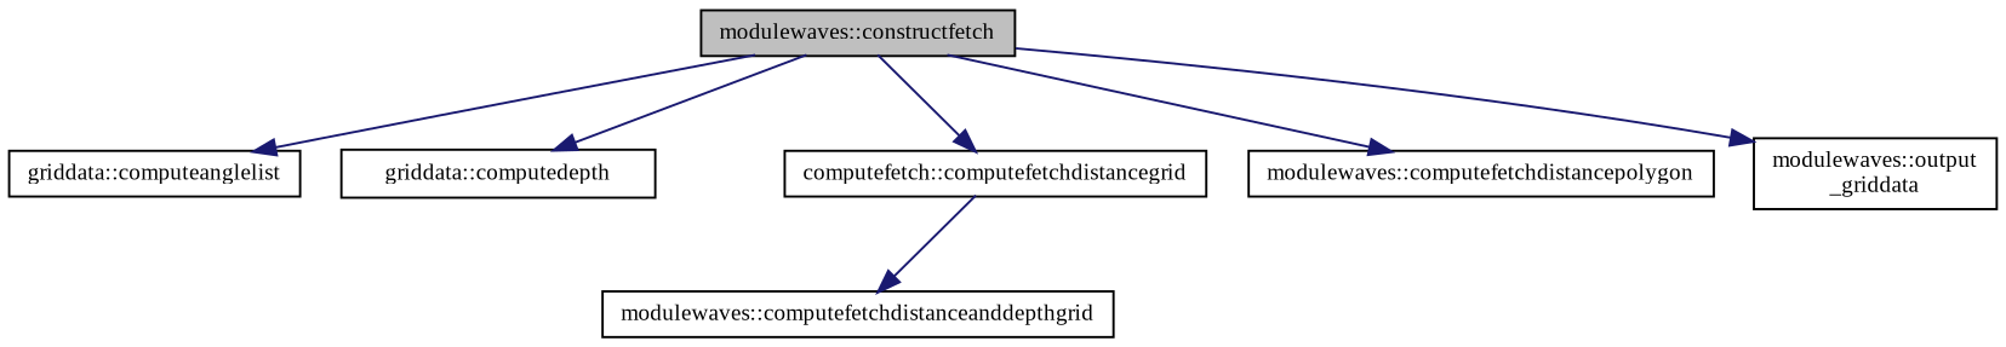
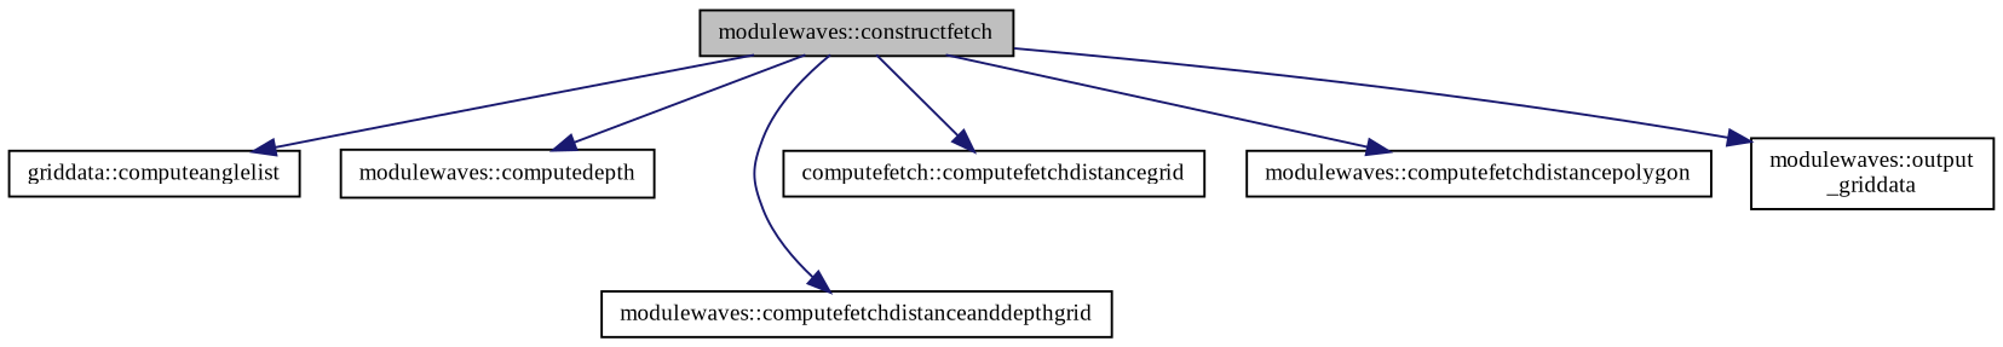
  digraph {
    fontname="Liberation Serif"
    rankdir=TB
    node [color=black fillcolor=white fontname="Liberation Serif" fontsize=10 shape=record style=filled]
    edge [color=midnightblue fontname="Liberation Serif" fontsize=10 labelfontname=Helvetica labelfontsize=10 style=solid]
    n1 [fillcolor=grey75 fontcolor=black height=0.2 label="modulewaves::constructfetch" width=0.4]
    n2 [height=0.2 label="griddata::computeanglelist" width=0.4]
-   n3 [height=0.2 label="griddata::computedepth" width=0.4]
+   n3 [height=0.2 label="modulewaves::computedepth" width=0.4]
    n4 [height=0.2 label="modulewaves::computefetchdistanceanddepthgrid" width=0.4]
    n5 [height=0.2 label="computefetch::computefetchdistancegrid" width=0.4]
    n6 [height=0.2 label="modulewaves::computefetchdistancepolygon" width=0.4]
    n7 [height=0.2 label="modulewaves::output\l_griddata" width=0.4]
    n1 -> n2
    n1 -> n3
-   n5 -> n4
+   n1 -> n4
    n1 -> n5
    n1 -> n6
    n1 -> n7
  }
